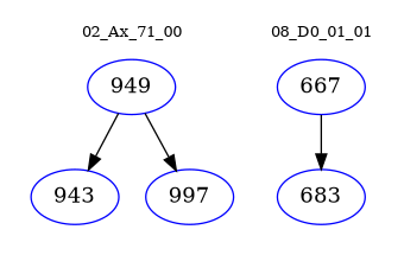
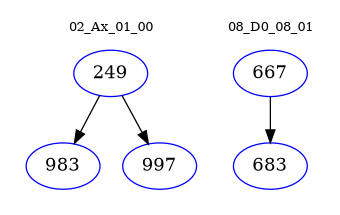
  digraph {
    node [color=blue]
    edge [color=black]
-   n1 [label=949]
-   n2 [label=943]
+   n1 [label=249]
+   n2 [label=983]
    n3 [label=997]
    n4 [label=667]
    n5 [label=683]
    subgraph cluster_1 {
      color=white
      fontsize=10
-     label="02_Ax_71_00"
+     label="02_Ax_01_00"
      n1
      n2
      n3
    }
    subgraph cluster_2 {
      color=white
      fontsize=10
-     label="08_D0_01_01"
+     label="08_D0_08_01"
      n4
      n5
    }
    n1 -> n2
    n1 -> n3
    n4 -> n5
  }
